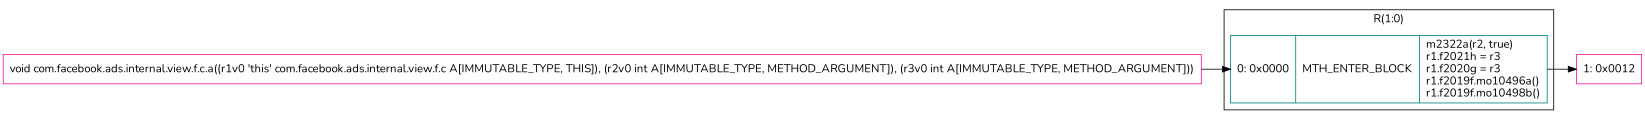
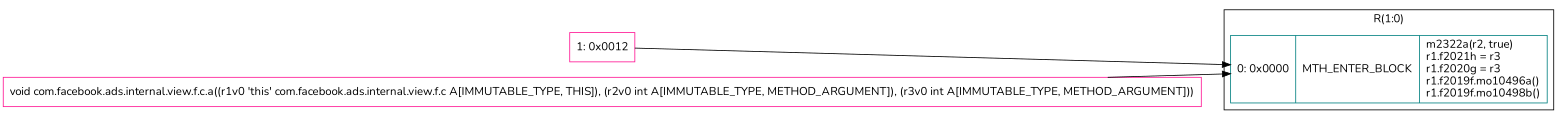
  digraph {
    rankdir=LR
    fontname=Nunito
    node [color=deeppink shape=record fontname=Nunito]
    edge [fontname=Nunito]
    n1 [color=teal label="{0\:\ 0x0000|MTH_ENTER_BLOCK\l|m2322a(r2, true)\lr1.f2021h = r3\lr1.f2020g = r3\lr1.f2019f.mo10496a()\lr1.f2019f.mo10498b()\l}"]
    n2 [label="{1\:\ 0x0012}"]
    n3 [label="{void com.facebook.ads.internal.view.f.c.a((r1v0 'this' com.facebook.ads.internal.view.f.c A[IMMUTABLE_TYPE, THIS]), (r2v0 int A[IMMUTABLE_TYPE, METHOD_ARGUMENT]), (r3v0 int A[IMMUTABLE_TYPE, METHOD_ARGUMENT])) }"]
    subgraph cluster_1 {
      label="R(1:0)"
      n1
    }
-   n1 -> n2
+   n2 -> n1
    n3 -> n1
  }
